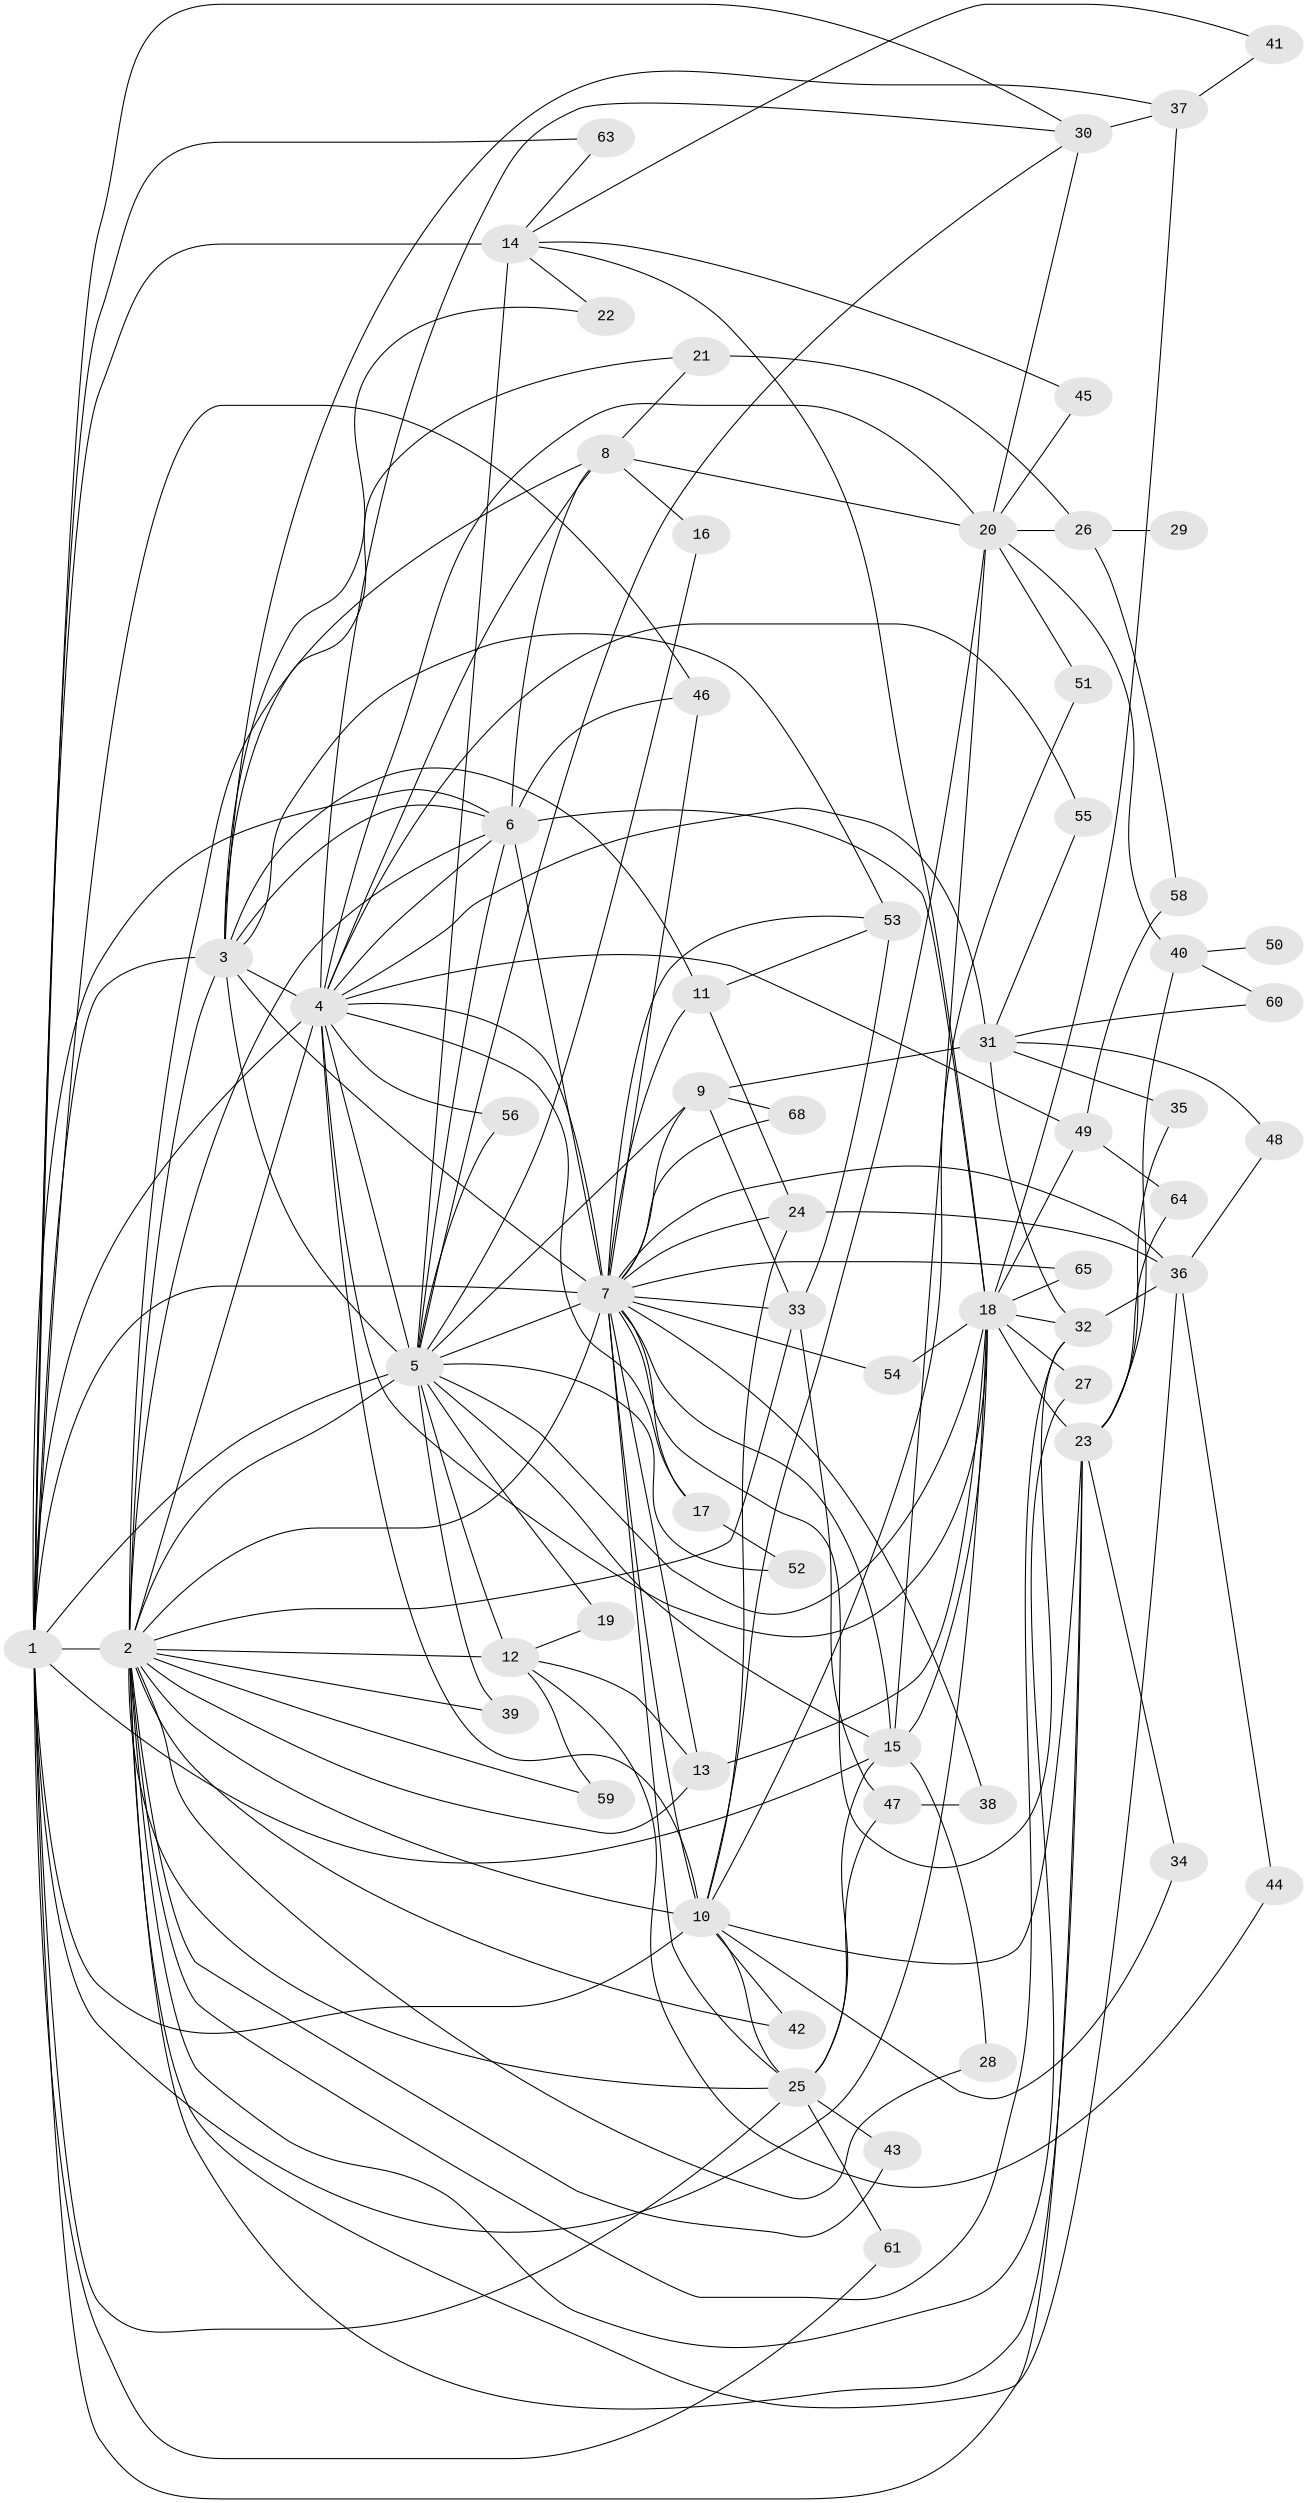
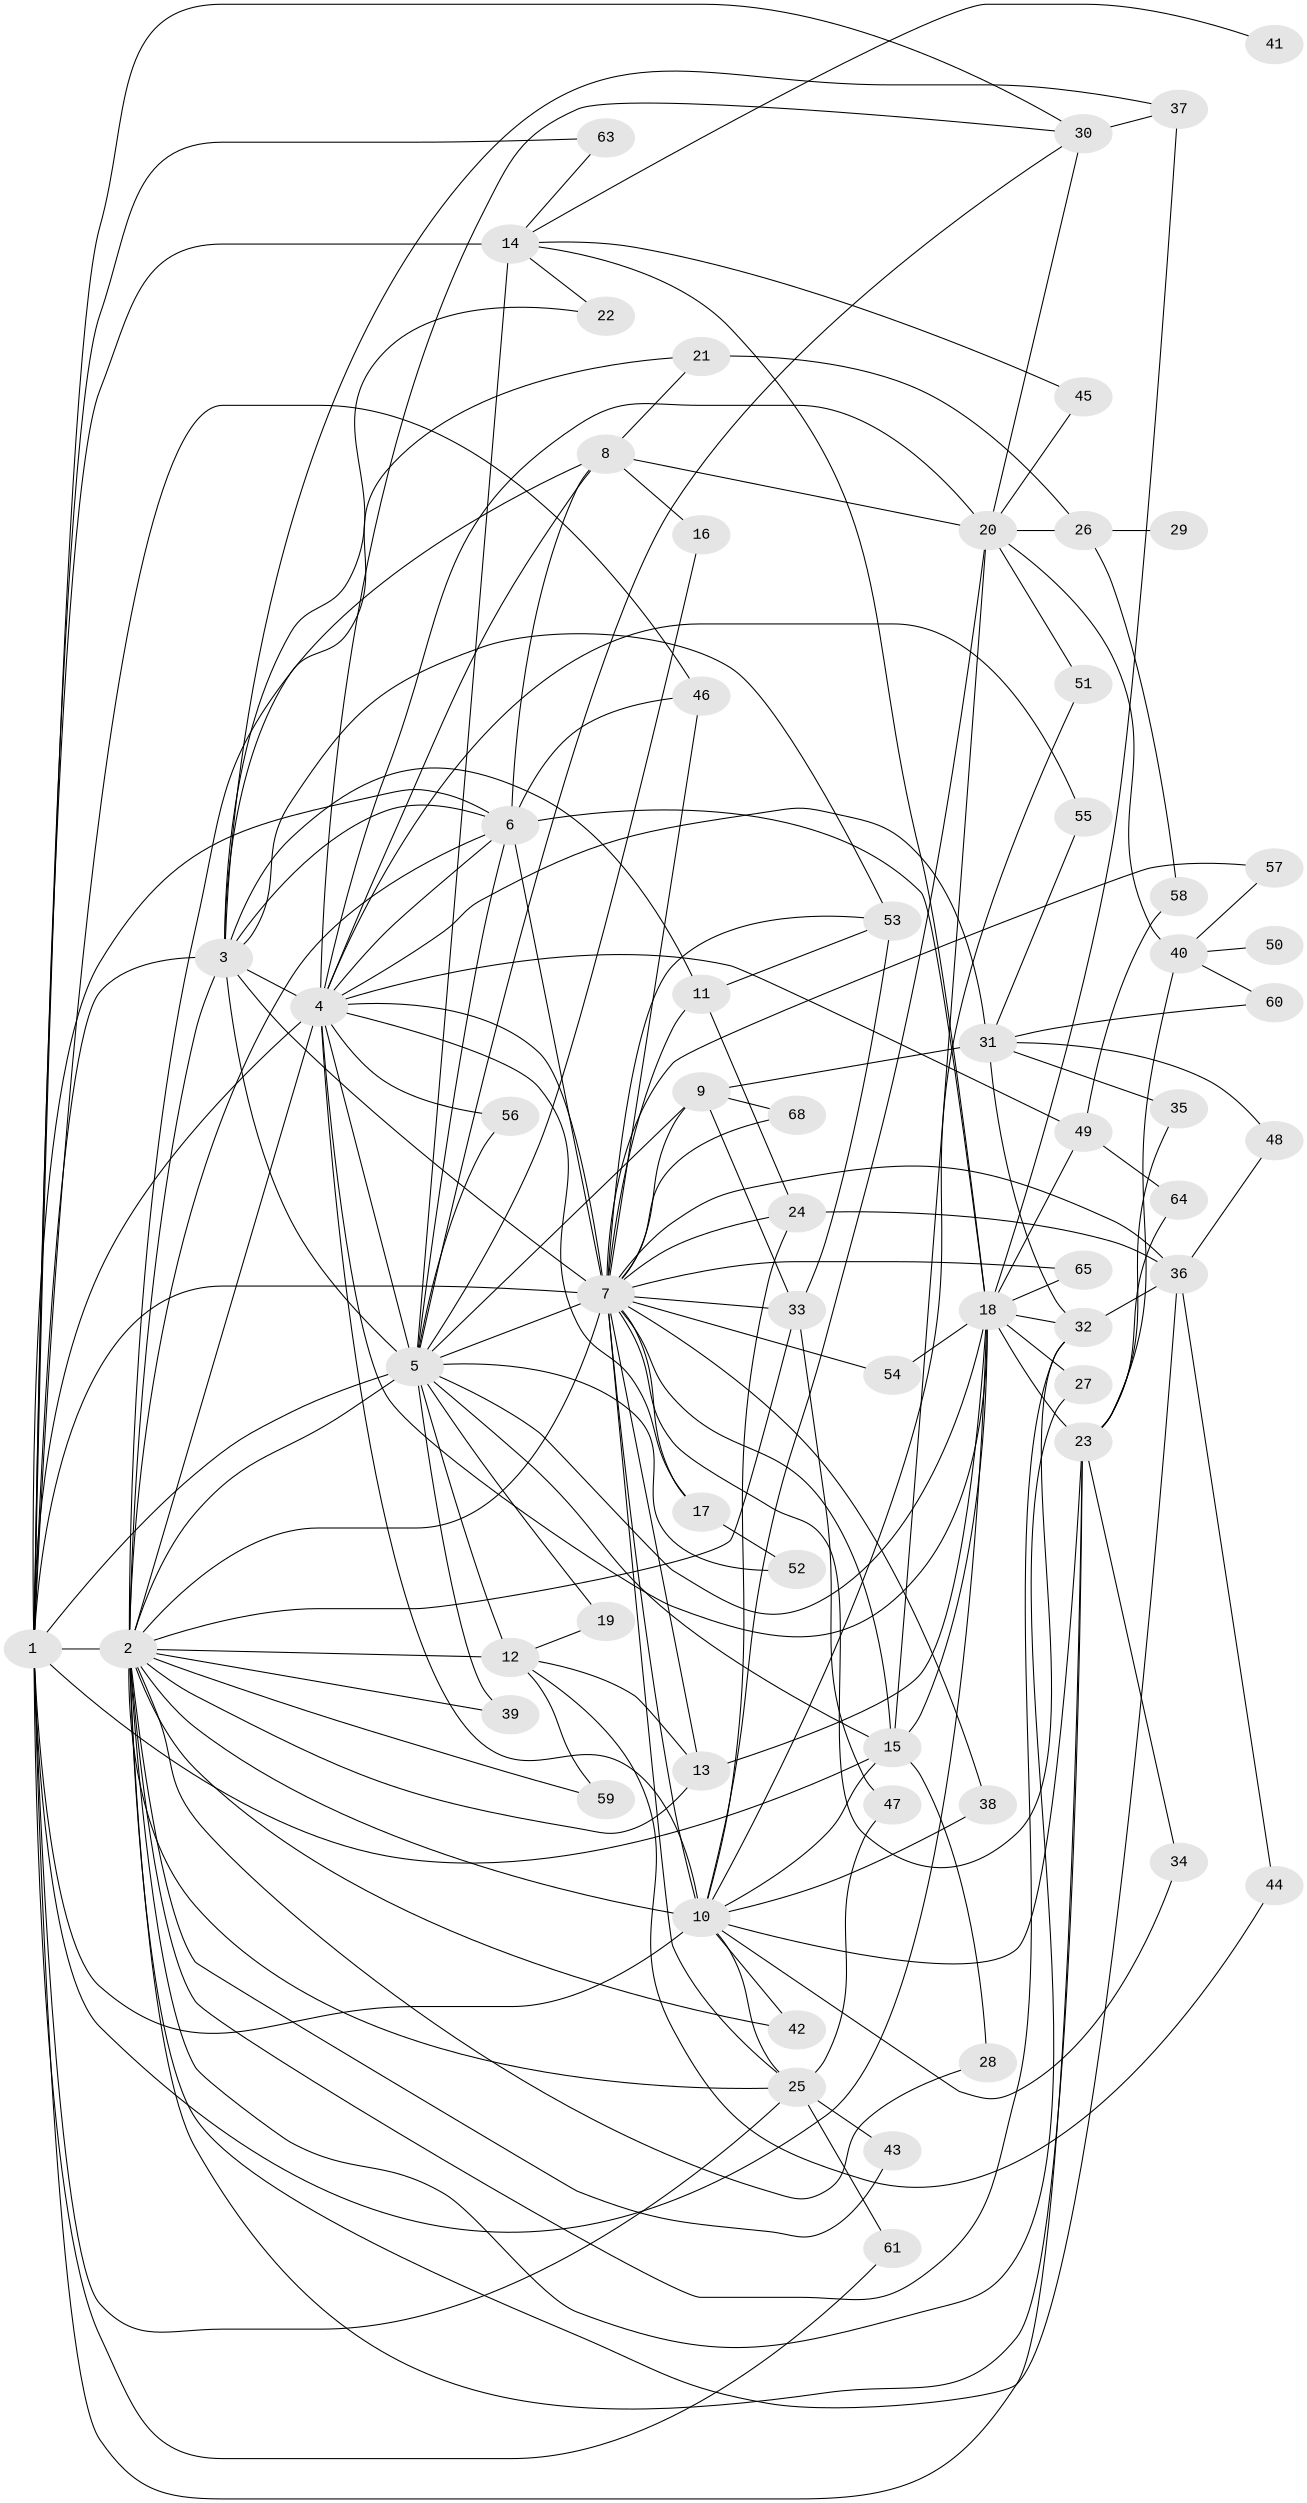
  graph {
    fontname="Liberation Mono"
    rankdir=LR
    node [color=gray90 fontname="Liberation Mono" style=filled]
    edge [fontname="Liberation Mono" weight=1.0]
    1
    2
    3
    4
    5
    6
    7
    10
    14
    15
    18
    23
    25
    30
    46
    61
    63
    8
    12
    13
    27
    28
    32
    33
    36
    39
    42
    43
    59
    11
    21
    22
    37
    53
    17
    20
    31
    49
    55
    56
    9
    16
    19
    52
    24
    38
    54
+   57
    n49 [label=68]
    65
    34
    51
    41
    45
    40
    35
    64
    47
    44
    48
    26
    60
    58
    29
    50
    1 -- 2 [weight=4.0]
    1 -- 3 [weight=2.0]
    1 -- 4 [weight=3.0]
    1 -- 5 [weight=2.0]
    1 -- 6 [weight=2.0]
    1 -- 7 [weight=4.0]
    1 -- 10 [weight=11.0]
    1 -- 14
    1 -- 15
    1 -- 18
    1 -- 23
    1 -- 25 [weight=2.0]
    1 -- 30
    1 -- 46
    1 -- 61
    1 -- 63
    2 -- 3 [weight=2.0]
    2 -- 4 [weight=2.0]
    2 -- 5 [weight=3.0]
    2 -- 6 [weight=3.0]
    2 -- 7 [weight=5.0]
    2 -- 10
    2 -- 23
    2 -- 25 [weight=5.0]
    2 -- 8 [weight=2.0]
    2 -- 12
    2 -- 13 [weight=2.0]
    2 -- 27
    2 -- 28
    2 -- 32 [weight=2.0]
    2 -- 33
    2 -- 36
    2 -- 39
    2 -- 42
    2 -- 43
    2 -- 59
    3 -- 4 [weight=2.0]
    3 -- 5 [weight=3.0]
    3 -- 6
    3 -- 7 [weight=2.0]
    3 -- 11
    3 -- 21
    3 -- 22
    3 -- 37
    3 -- 53
    4 -- 5
    4 -- 6
    4 -- 7 [weight=2.0]
    4 -- 10 [weight=2.0]
    4 -- 18
    4 -- 30
    4 -- 8
    4 -- 17
    4 -- 20
    4 -- 31
    4 -- 49
    4 -- 55
    4 -- 56
    5 -- 6
    5 -- 7 [weight=2.0]
    5 -- 14
    5 -- 15
    5 -- 18
    5 -- 30
    5 -- 12 [weight=2.0]
    5 -- 39 [weight=2.0]
    5 -- 56
    5 -- 9
    5 -- 16
    5 -- 19
    5 -- 52
    6 -- 7 [weight=2.0]
    6 -- 18 [weight=10.0]
    6 -- 46
    6 -- 8
    7 -- 10 [weight=3.0]
    7 -- 15
    7 -- 25 [weight=2.0]
    7 -- 46
    7 -- 13
    7 -- 32
    7 -- 33
    7 -- 36
    7 -- 11
    7 -- 53
    7 -- 17 [weight=2.0]
    7 -- 9
    7 -- 24
    7 -- 38
    7 -- 54
+   7 -- 57
    7 -- n49
    7 -- 65
-   25 -- 15 [weight=2.0]
+   10 -- 15 [weight=2.0]
    10 -- 23
    10 -- 25
    10 -- 42
    10 -- 20
    10 -- 24 [weight=2.0]
-   47 -- 38
+   10 -- 38
    10 -- 34
    10 -- 51
    14 -- 18
    14 -- 63
    14 -- 22
    14 -- 41
    14 -- 45
    15 -- 18
    15 -- 28
    15 -- 20
    18 -- 23 [weight=2.0]
    18 -- 27
    18 -- 32
    18 -- 37
    18 -- 49
    18 -- 65
    23 -- 34
    23 -- 40
    23 -- 35
    23 -- 64
    25 -- 61
    25 -- 43 [weight=2.0]
    25 -- 47
    30 -- 37
    8 -- 21
    8 -- 20
    8 -- 16
    12 -- 13
    12 -- 59
    12 -- 19
    12 -- 44
    13 -- 18
    32 -- 36
    33 -- 53
    33 -- 47
    36 -- 44
    36 -- 48
    11 -- 53
    11 -- 24
    21 -- 26
-   37 -- 41
    17 -- 52
    20 -- 30
    20 -- 51
    20 -- 45
    20 -- 40
    20 -- 26
    31 -- 32
    31 -- 55
    31 -- 35
    31 -- 48
    31 -- 60
    49 -- 64
    49 -- 58
    9 -- 33 [weight=2.0]
    9 -- 31
    9 -- n49
    24 -- 36
    54 -- 18 [weight=2.0]
+   40 -- 57
    40 -- 60
    40 -- 50
    26 -- 58
    26 -- 29
  }
